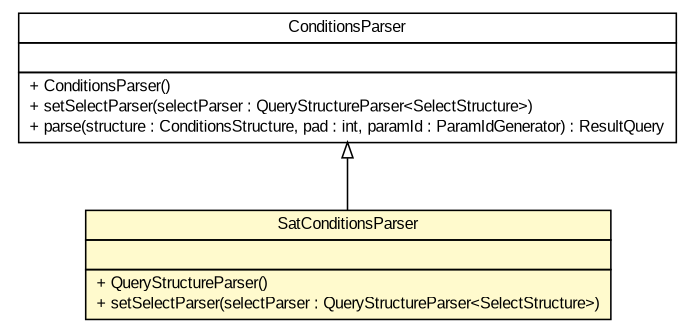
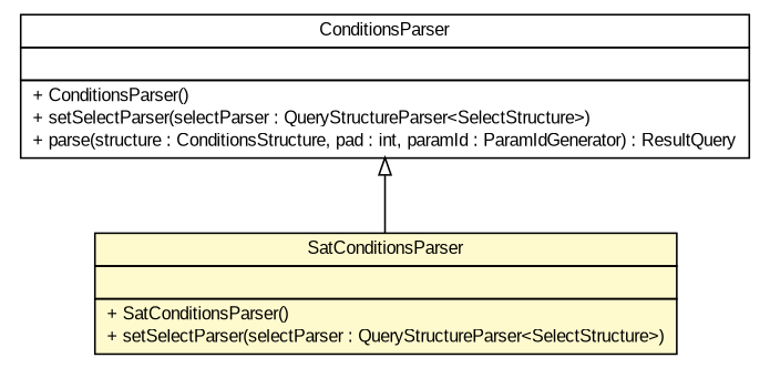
  digraph {
    nodesep=0.25
    ranksep=0.5
    node [fontcolor=black fontname=arial fontsize=10.0 shape=plaintext]
    n1 [label=<<table title="br.gov.to.sefaz.persistence.query.parser.where.ConditionsParser" border="0" cellborder="1" cellspacing="0" cellpadding="2" port="p" href="../../../query/parser/where/ConditionsParser.html"> 		<tr><td><table border="0" cellspacing="0" cellpadding="1"> <tr><td align="center" balign="center"> ConditionsParser </td></tr> 		</table></td></tr> 		<tr><td><table border="0" cellspacing="0" cellpadding="1"> <tr><td align="left" balign="left">  </td></tr> 		</table></td></tr> 		<tr><td><table border="0" cellspacing="0" cellpadding="1"> <tr><td align="left" balign="left"> + ConditionsParser() </td></tr> <tr><td align="left" balign="left"> + setSelectParser(selectParser : QueryStructureParser&lt;SelectStructure&gt;) </td></tr> <tr><td align="left" balign="left"> + parse(structure : ConditionsStructure, pad : int, paramId : ParamIdGenerator) : ResultQuery </td></tr> 		</table></td></tr> 		</table>>]
-   n2 [label=<<table title="br.gov.to.sefaz.persistence.satquery.parser.where.SatConditionsParser" border="0" cellborder="1" cellspacing="0" cellpadding="2" port="p" bgcolor="lemonChiffon" href="./SatConditionsParser.html"> 		<tr><td><table border="0" cellspacing="0" cellpadding="1"> <tr><td align="center" balign="center"> SatConditionsParser </td></tr> 		</table></td></tr> 		<tr><td><table border="0" cellspacing="0" cellpadding="1"> <tr><td align="left" balign="left">  </td></tr> 		</table></td></tr> 		<tr><td><table border="0" cellspacing="0" cellpadding="1"> <tr><td align="left" balign="left"> + QueryStructureParser() </td></tr> <tr><td align="left" balign="left"> + setSelectParser(selectParser : QueryStructureParser&lt;SelectStructure&gt;) </td></tr> 		</table></td></tr> 		</table>>]
+   n2 [label=<<table title="br.gov.to.sefaz.persistence.satquery.parser.where.SatConditionsParser" border="0" cellborder="1" cellspacing="0" cellpadding="2" port="p" bgcolor="lemonChiffon" href="./SatConditionsParser.html"> 		<tr><td><table border="0" cellspacing="0" cellpadding="1"> <tr><td align="center" balign="center"> SatConditionsParser </td></tr> 		</table></td></tr> 		<tr><td><table border="0" cellspacing="0" cellpadding="1"> <tr><td align="left" balign="left">  </td></tr> 		</table></td></tr> 		<tr><td><table border="0" cellspacing="0" cellpadding="1"> <tr><td align="left" balign="left"> + SatConditionsParser() </td></tr> <tr><td align="left" balign="left"> + setSelectParser(selectParser : QueryStructureParser&lt;SelectStructure&gt;) </td></tr> 		</table></td></tr> 		</table>>]
    n1 -> n2 [arrowtail=empty dir=back fontname=arial fontsize=10 headport=p labelfontname=arial labelfontsize=10 tailport=p style=solid]
  }
